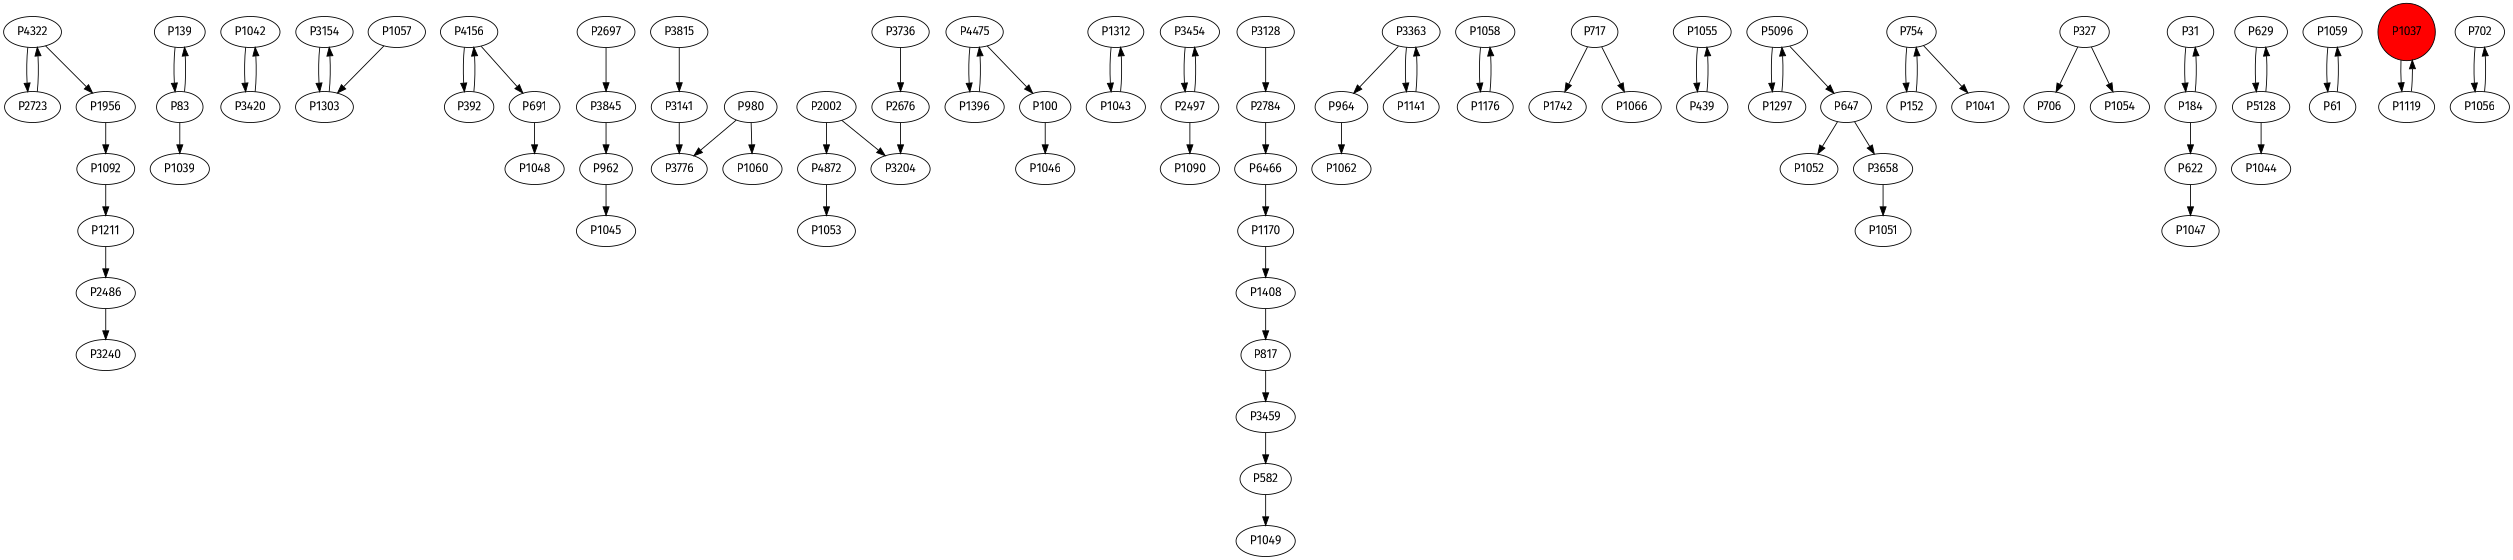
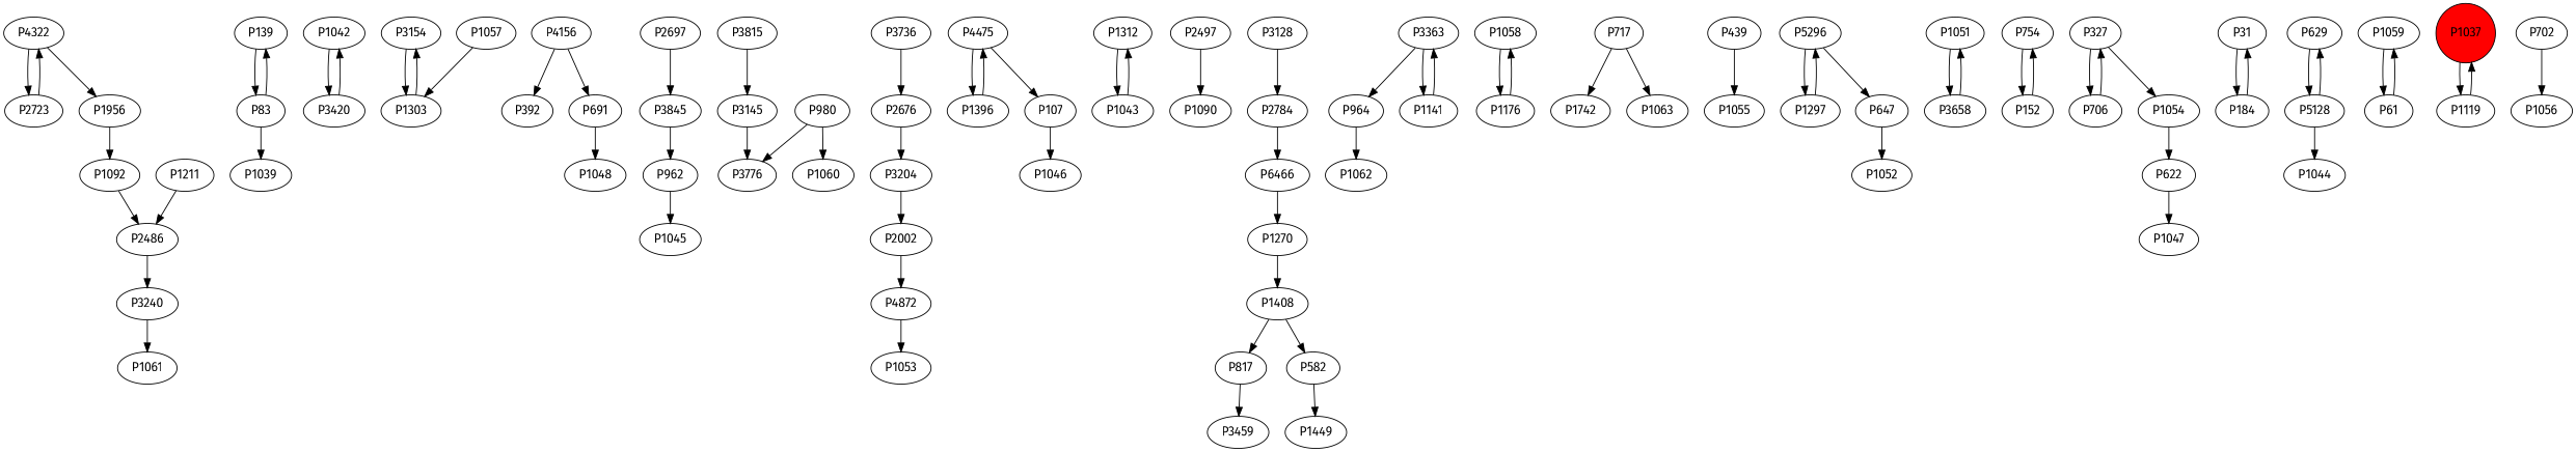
  digraph {
    fontname="Fira Sans"
    node [fontname="Fira Sans"]
    edge [fontname="Fira Sans"]
    P4322
    P2723
    P1956
    P1092
    P139
    P83
    P1039
    P1211
    P2486
    P3240
+   P1061
    P1042
    P3420
    P3154
    P1303
    P1057
    P4156
    P392
    P691
    P1048
    P3845
    P962
    P1045
    P3815
-   P3145 [label=P3141]
+   P3145
    P3776
    P4872
    P1053
-   P107 [label=P100]
+   P107
    P1046
    P1312
    P1043
-   P3454
    P2497
    n35 [label=P1090]
    P1408
    P817
    P3459
    P582
-   P1049
+   P1049 [label=P1449]
    P964
    P1062
    P3736
    P2676
    P3204
    P2002
    P1058
    P1176
    P1396
    P4475
    P980
    P1060
    P717
    P1742
-   P1063 [label=P1066]
+   P1063
    P1055
    P439
-   P5096
+   P5096 [label=P5296]
    P1297
    P647
    P1052
    P1051
    P3658
    P754
    P152
-   P1041
    P327
    P706
    P1054
    P31
    P184
    P622
    P1047
    P629
    P5128
    P1044
    P1059
    P61
    P2784
    P6466
-   P1170
+   P1170 [label=P1270]
    P3128
    P1037 [fillcolor=red shape=circle style=filled]
    P1119
    P702
    P1056
    P3363
    P1141
    P2697
    P4322 -> P2723
    P4322 -> P1956
    P2723 -> P4322
    P1956 -> P1092
-   P1092 -> P1211
+   P1092 -> P2486
    P139 -> P83
    P83 -> P139
    P83 -> P1039
    P1211 -> P2486
    P2486 -> P3240
+   P3240 -> P1061
    P1042 -> P3420
    P3420 -> P1042
    P3154 -> P1303
    P1303 -> P3154
    P1057 -> P1303
    P4156 -> P392
    P4156 -> P691
-   P392 -> P4156
    P691 -> P1048
    P3845 -> P962
    P962 -> P1045
    P3815 -> P3145
    P3145 -> P3776
    P4872 -> P1053
    P107 -> P1046
    P1312 -> P1043
    P1043 -> P1312
-   P3454 -> P2497
-   P2497 -> P3454
    P2497 -> n35
    P1408 -> P817
    P817 -> P3459
-   P3459 -> P582
+   P1408 -> P582
    P582 -> P1049
    P964 -> P1062
    P3736 -> P2676
    P2676 -> P3204
-   P2002 -> P3204
+   P3204 -> P2002
    P2002 -> P4872
    P1058 -> P1176
    P1176 -> P1058
    P1396 -> P4475
    P4475 -> P107
    P4475 -> P1396
    P980 -> P3776
    P980 -> P1060
    P717 -> P1742
    P717 -> P1063
-   P1055 -> P439
    P439 -> P1055
    P5096 -> P1297
    P5096 -> P647
    P1297 -> P5096
    P647 -> P1052
-   P647 -> P3658
+   P1051 -> P3658
    P3658 -> P1051
    P754 -> P152
-   P754 -> P1041
    P152 -> P754
    P327 -> P706
    P327 -> P1054
+   P706 -> P327
    P31 -> P184
    P184 -> P31
-   P184 -> P622
+   P1054 -> P622
    P622 -> P1047
    P629 -> P5128
    P5128 -> P629
    P5128 -> P1044
    P1059 -> P61
    P61 -> P1059
    P2784 -> P6466
    P6466 -> P1170
    P1170 -> P1408
    P3128 -> P2784
    P1037 -> P1119
    P1119 -> P1037
    P702 -> P1056
-   P1056 -> P702
    P3363 -> P964
    P3363 -> P1141
    P1141 -> P3363
    P2697 -> P3845
  }
